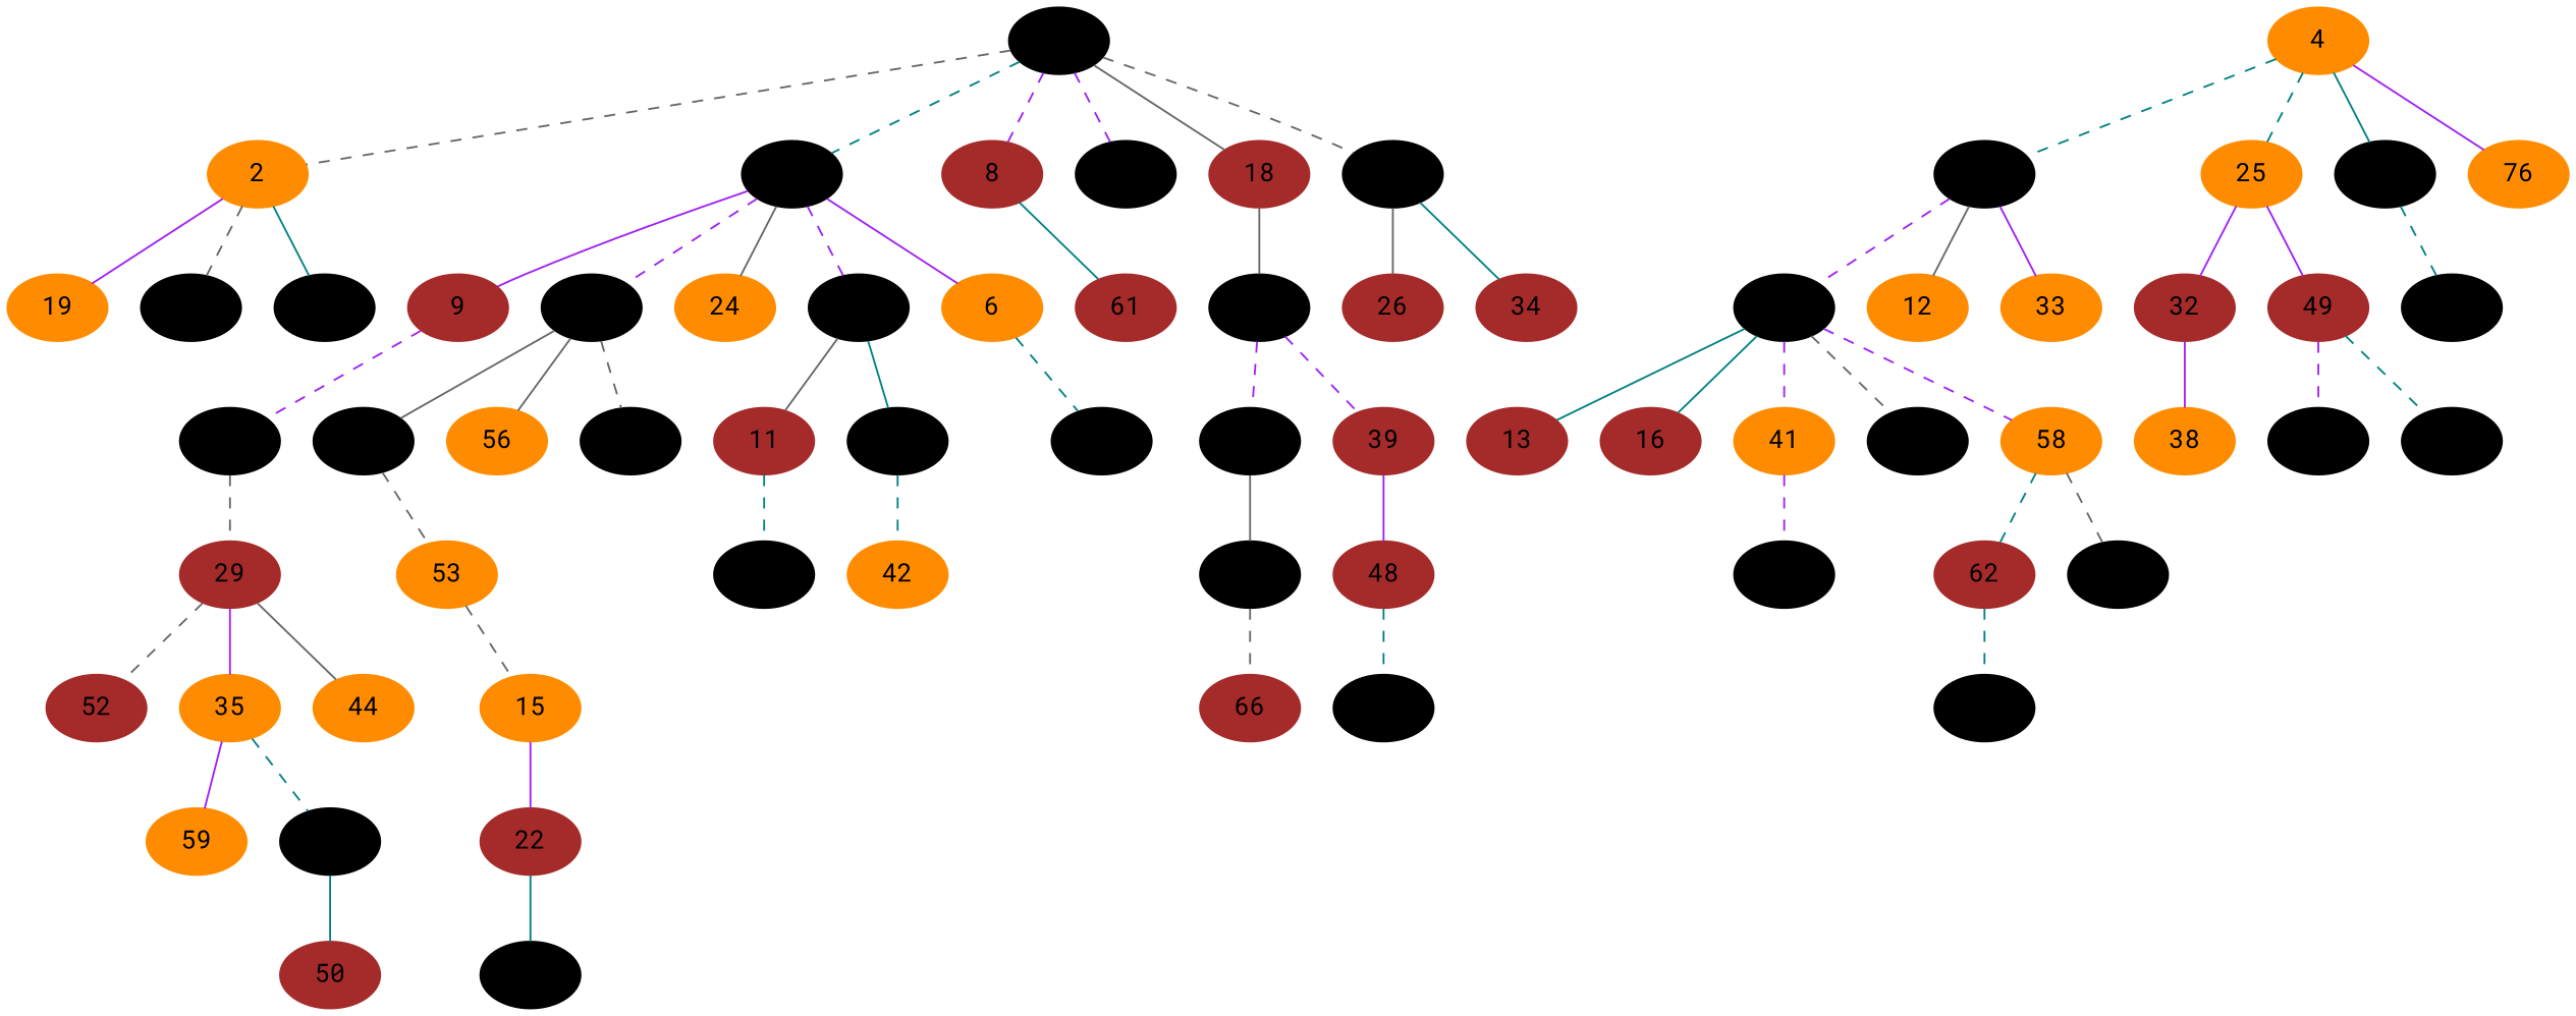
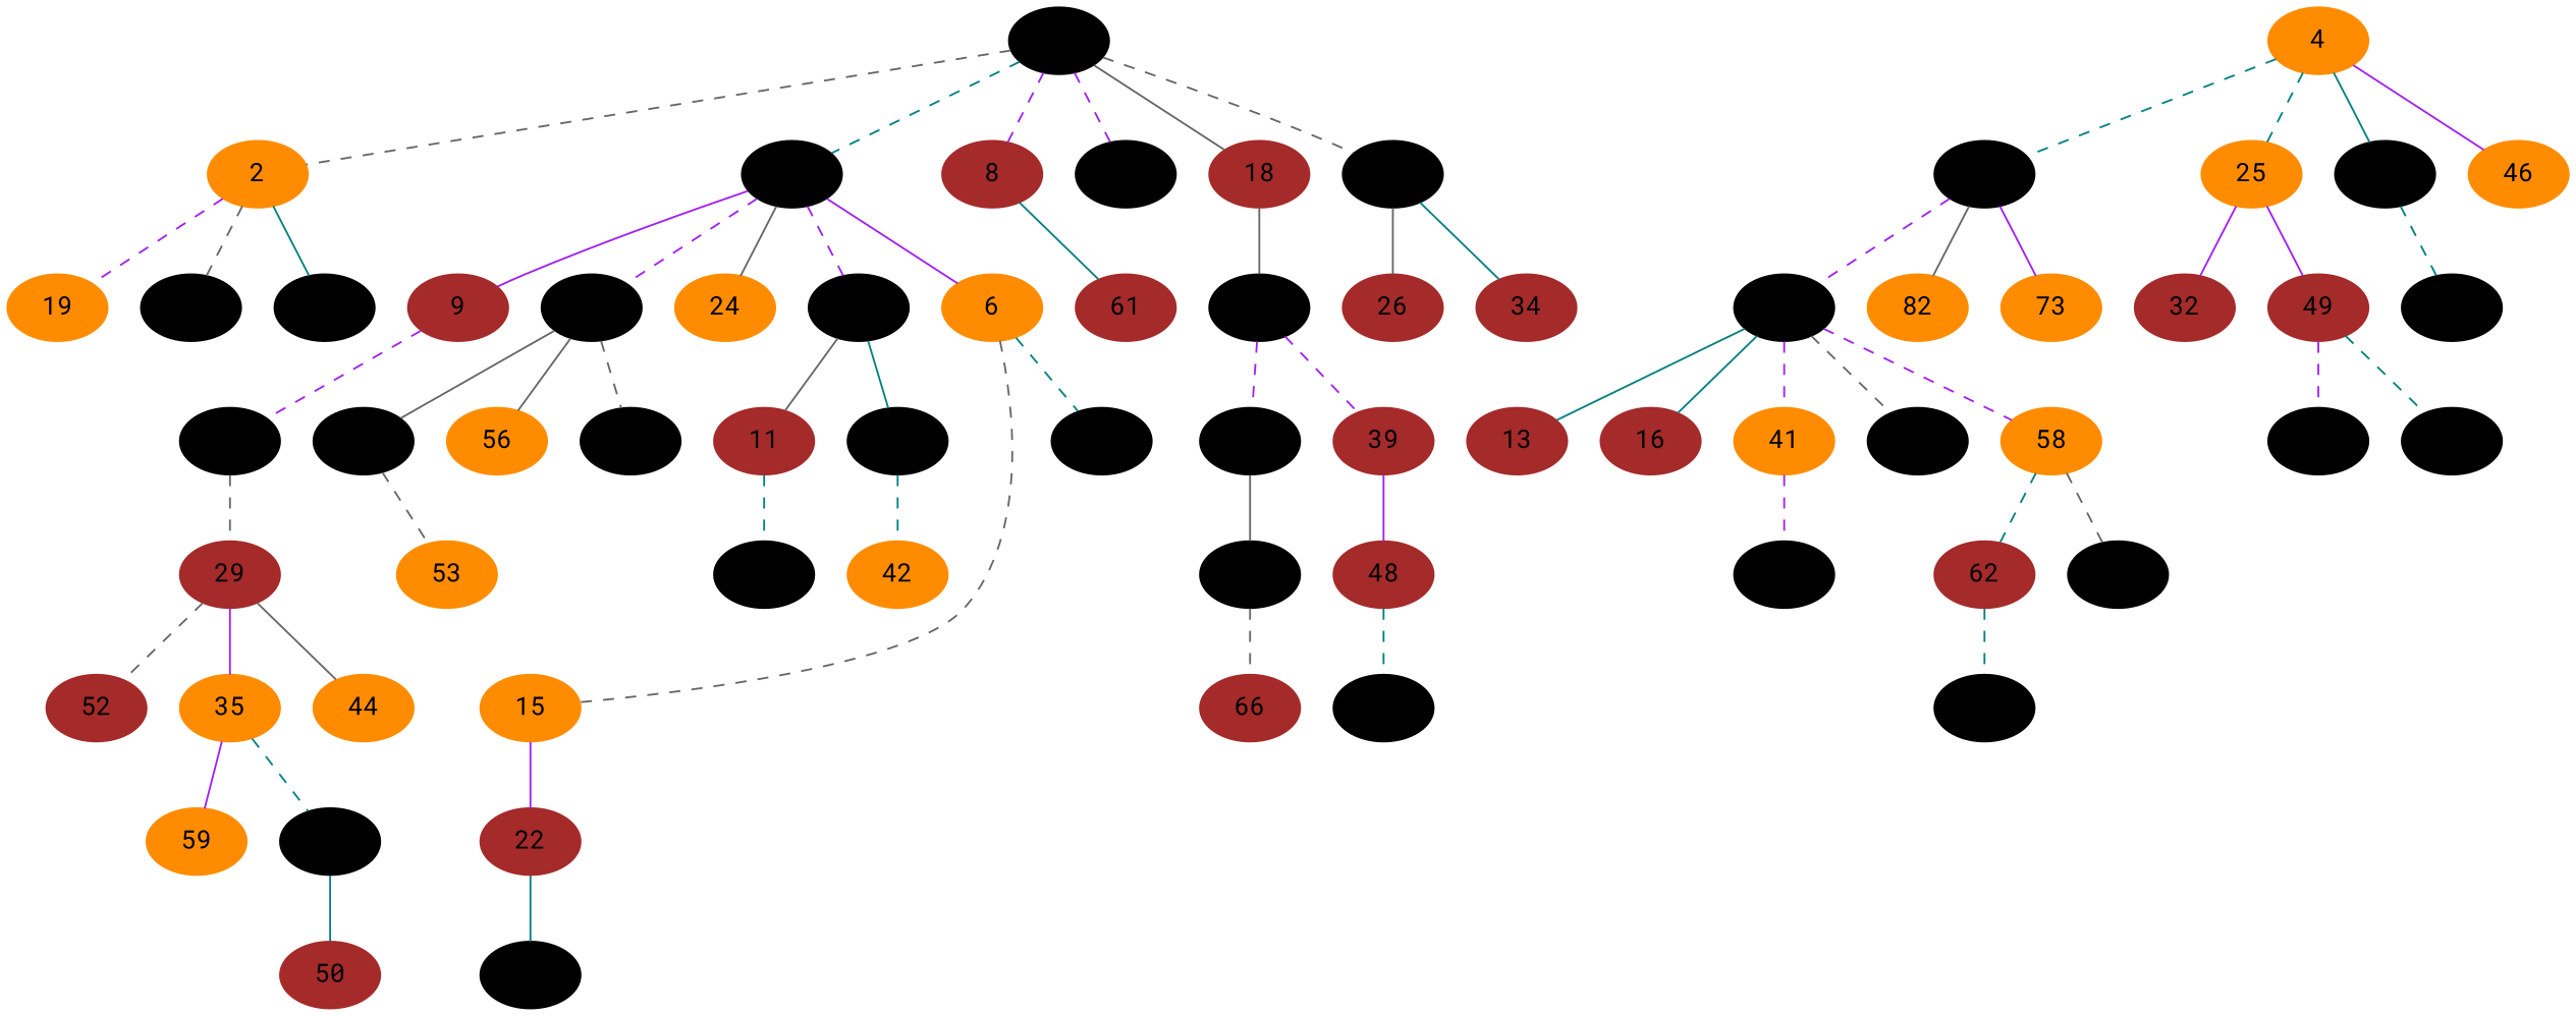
  graph {
    fontname="Roboto Mono"
    node [color=black fontname="Roboto Mono" style=filled]
    edge [color=purple fontname="Roboto Mono" style=dashed]
    2 [color=darkorange]
    1
    3
    8 [color=brown]
    17
    18 [color=brown]
    21
    19 [color=darkorange]
    30
    55
    5
    6 [color=darkorange]
    9 [color=brown]
    23
    24 [color=darkorange]
    61 [color=brown]
    31
    26 [color=brown]
    34 [color=brown]
    4 [color=darkorange]
    7
    25 [color=darkorange]
    28
-   46 [color=darkorange label=76]
+   46 [color=darkorange]
    11 [color=brown]
    14
    15 [color=darkorange]
    68
    20
    47
    56 [color=darkorange]
    64
    10
-   12 [color=darkorange]
-   33 [color=darkorange]
+   12 [color=darkorange label=82]
+   33 [color=darkorange label=73]
    32 [color=brown]
    49 [color=brown]
    54
    37
    42 [color=darkorange]
    22 [color=brown]
    59 [color=darkorange]
    13 [color=brown]
    16 [color=brown]
    41 [color=darkorange]
    45
    58 [color=darkorange]
    29 [color=brown]
    51
    62 [color=brown]
    67
    27
    36
    39 [color=brown]
    35 [color=darkorange]
    44 [color=darkorange]
    52 [color=brown]
    53 [color=darkorange]
-   38 [color=darkorange]
    60
    65
    40
    63
    48 [color=brown]
    50 [color=brown]
    66 [color=brown]
    57
    69
-   2 -- 19 [style=solid]
+   2 -- 19
    2 -- 30 [color=gray40]
    2 -- 55 [color=teal style=solid]
    1 -- 2 [color=gray40]
    1 -- 3 [color=teal]
    1 -- 8
    1 -- 17
    1 -- 18 [color=gray40 style=solid]
    1 -- 21 [color=gray40]
    3 -- 5
    3 -- 6 [style=solid]
    3 -- 9 [style=solid]
    3 -- 23
    3 -- 24 [color=gray40 style=solid]
    8 -- 61 [color=teal style=solid]
    18 -- 31 [color=gray40 style=solid]
    21 -- 26 [color=gray40 style=solid]
    21 -- 34 [color=teal style=solid]
    5 -- 11 [color=gray40 style=solid]
    5 -- 14 [color=teal style=solid]
-   53 -- 15 [color=gray40]
+   6 -- 15 [color=gray40]
    6 -- 68 [color=teal]
    9 -- 20
    23 -- 47 [color=gray40 style=solid]
    23 -- 56 [color=gray40 style=solid]
    23 -- 64 [color=gray40]
    31 -- 36
    31 -- 39
    4 -- 7 [color=teal]
    4 -- 25 [color=teal]
    4 -- 28 [color=teal style=solid]
    4 -- 46 [style=solid]
    7 -- 10
    7 -- 12 [color=gray40 style=solid]
    7 -- 33 [style=solid]
    25 -- 32 [style=solid]
    25 -- 49 [style=solid]
    28 -- 54 [color=teal]
    11 -- 37 [color=teal]
    14 -- 42 [color=teal]
    15 -- 22 [style=solid]
    20 -- 29 [color=gray40]
    47 -- 53 [color=gray40]
    10 -- 13 [color=teal style=solid]
    10 -- 16 [color=teal style=solid]
    10 -- 41
    10 -- 45 [color=gray40]
    10 -- 58
-   32 -- 38 [style=solid]
    49 -- 60
    49 -- 65 [color=teal]
    22 -- 27 [color=teal style=solid]
    41 -- 51
    58 -- 62 [color=teal]
    58 -- 67 [color=gray40]
    29 -- 35 [style=solid]
    29 -- 44 [color=gray40 style=solid]
    29 -- 52 [color=gray40]
    62 -- 69 [color=teal]
    36 -- 63 [color=gray40 style=solid]
    39 -- 48 [style=solid]
    35 -- 59 [style=solid]
    35 -- 40 [color=teal]
    40 -- 50 [color=teal style=solid]
    63 -- 66 [color=gray40]
    48 -- 57 [color=teal]
  }
